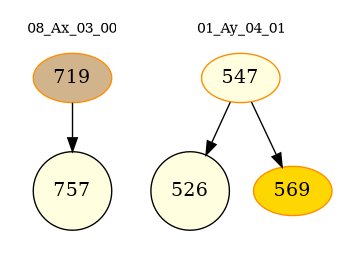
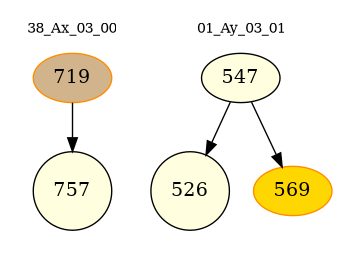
  digraph {
    fontname="DejaVu Serif"
    node [color=darkorange fillcolor=lightyellow fontname="DejaVu Serif" shape=ellipse style=filled]
    edge [color=black fontname="DejaVu Serif"]
    n1 [fillcolor=tan label=719]
    n2 [color=black label=757 shape=circle]
-   n3 [label=547]
+   n3 [color=black label=547]
    n4 [color=black label=526 shape=circle]
    n5 [fillcolor=gold label=569]
    subgraph cluster_1 {
      color=white
      fontsize=10
-     label="08_Ax_03_00"
+     label="38_Ax_03_00"
      n1
      n2
    }
    subgraph cluster_2 {
      color=white
      fontsize=10
-     label="01_Ay_04_01"
+     label="01_Ay_03_01"
      n3
      n4
      n5
    }
    n1 -> n2
    n3 -> n4
    n3 -> n5
  }
